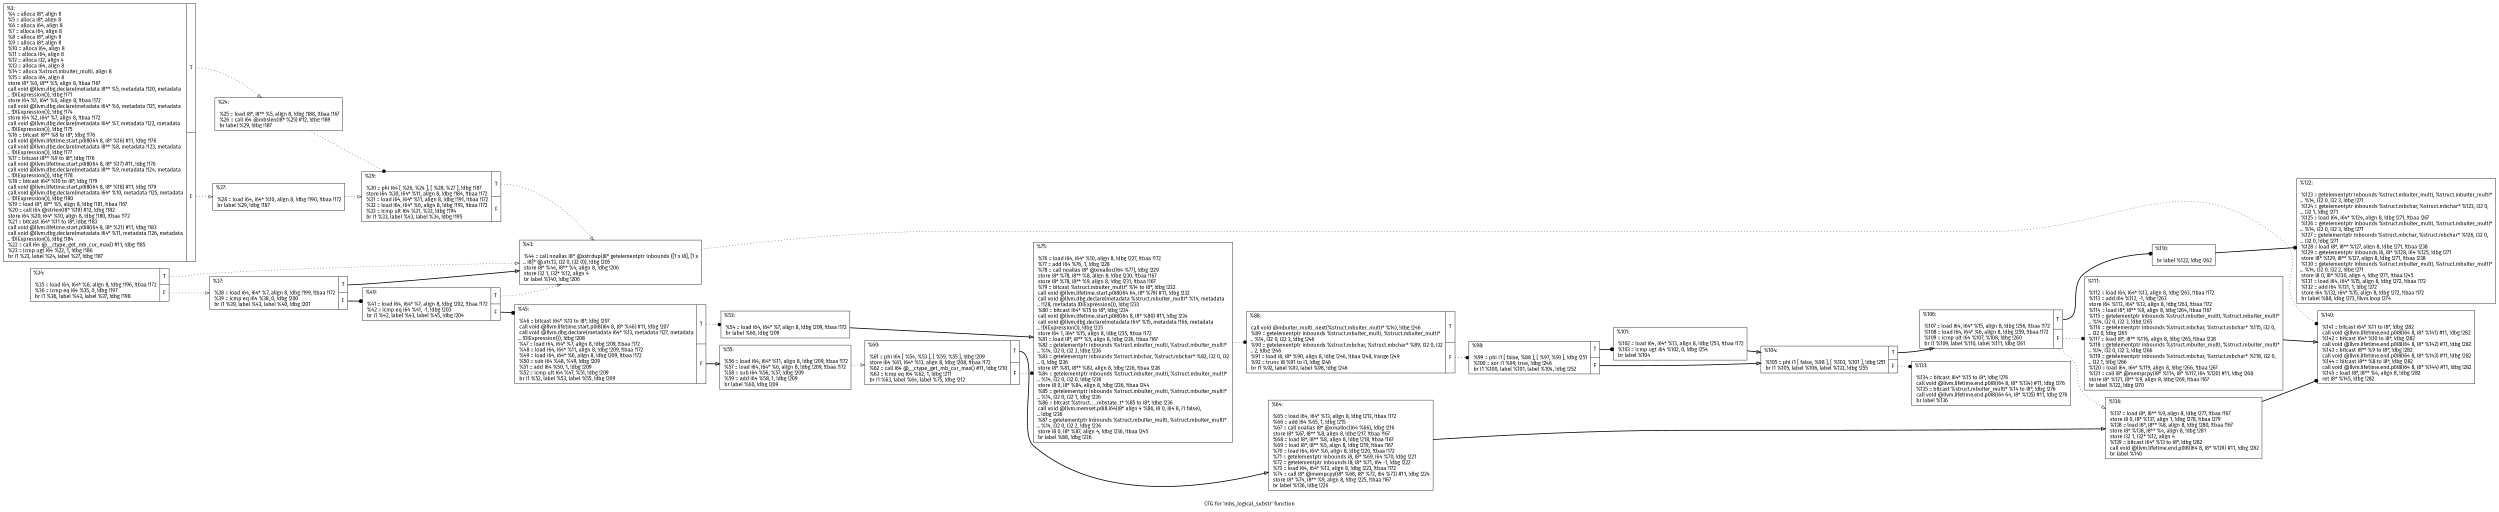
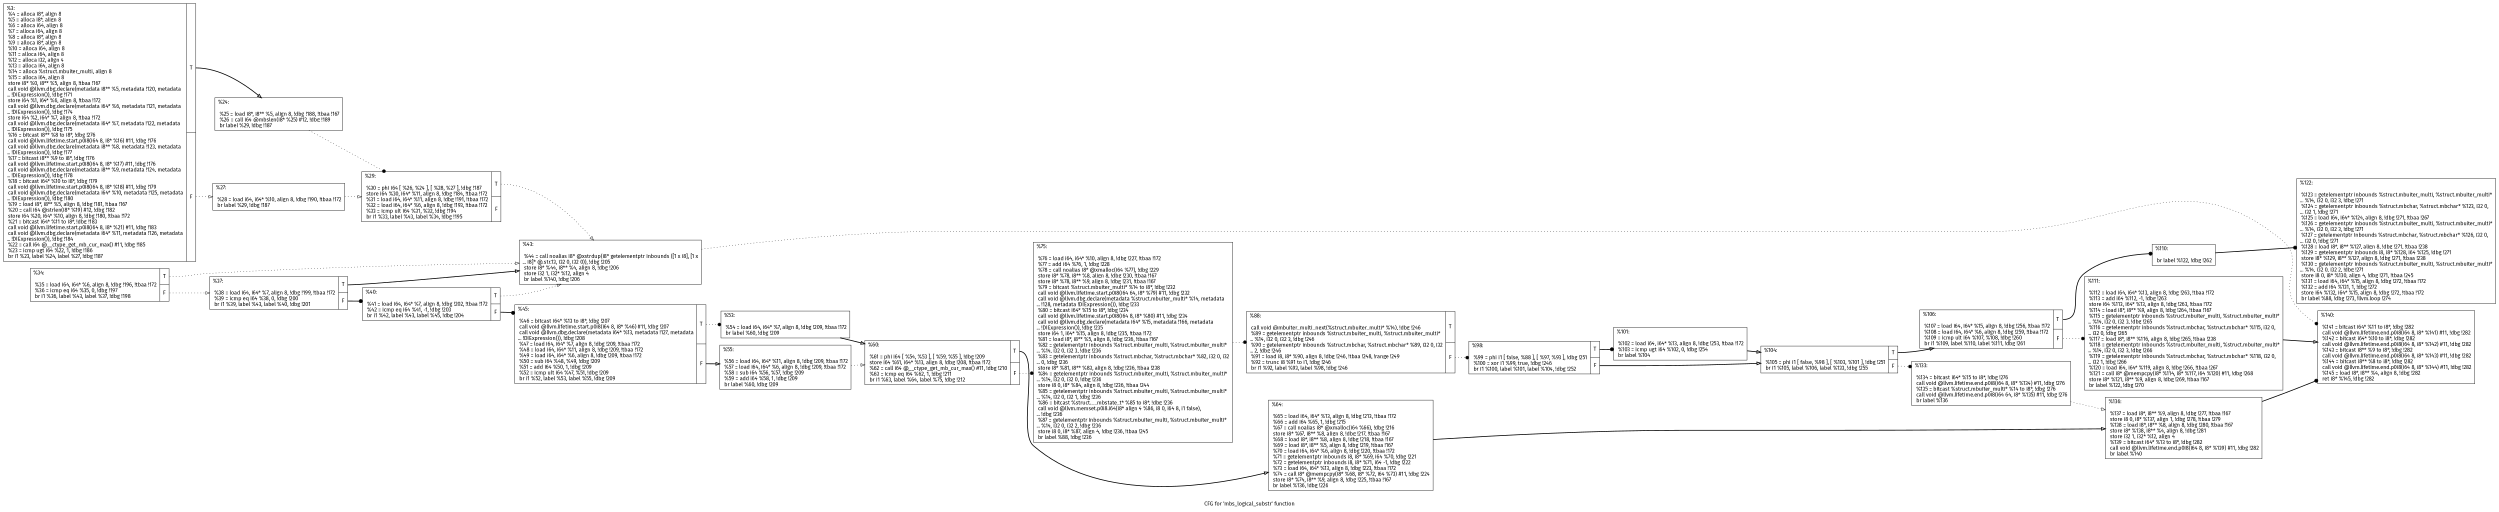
  digraph {
    fontname="Fira Sans"
    label="CFG for 'mbs_logical_substr' function"
    rankdir=LR
    node [fontname="Fira Sans" shape=record]
    edge [arrowhead=onormal fontname="Fira Sans" style=dotted]
-   n1 [label="{%3:\l  %4 = alloca i8*, align 8\l  %5 = alloca i8*, align 8\l  %6 = alloca i64, align 8\l  %7 = alloca i64, align 8\l  %8 = alloca i8*, align 8\l  %9 = alloca i8*, align 8\l  %10 = alloca i64, align 8\l  %11 = alloca i64, align 8\l  %12 = alloca i32, align 4\l  %13 = alloca i64, align 8\l  %14 = alloca %struct.mbuiter_multi, align 8\l  %15 = alloca i64, align 8\l  store i8* %0, i8** %5, align 8, !tbaa !167\l  call void @llvm.dbg.declare(metadata i8** %5, metadata !120, metadata\l... !DIExpression()), !dbg !171\l  store i64 %1, i64* %6, align 8, !tbaa !172\l  call void @llvm.dbg.declare(metadata i64* %6, metadata !121, metadata\l... !DIExpression()), !dbg !174\l  store i64 %2, i64* %7, align 8, !tbaa !172\l  call void @llvm.dbg.declare(metadata i64* %7, metadata !122, metadata\l... !DIExpression()), !dbg !175\l  %16 = bitcast i8** %8 to i8*, !dbg !176\l  call void @llvm.lifetime.start.p0i8(i64 8, i8* %16) #11, !dbg !176\l  call void @llvm.dbg.declare(metadata i8** %8, metadata !123, metadata\l... !DIExpression()), !dbg !177\l  %17 = bitcast i8** %9 to i8*, !dbg !176\l  call void @llvm.lifetime.start.p0i8(i64 8, i8* %17) #11, !dbg !176\l  call void @llvm.dbg.declare(metadata i8** %9, metadata !124, metadata\l... !DIExpression()), !dbg !178\l  %18 = bitcast i64* %10 to i8*, !dbg !179\l  call void @llvm.lifetime.start.p0i8(i64 8, i8* %18) #11, !dbg !179\l  call void @llvm.dbg.declare(metadata i64* %10, metadata !125, metadata\l... !DIExpression()), !dbg !180\l  %19 = load i8*, i8** %5, align 8, !dbg !181, !tbaa !167\l  %20 = call i64 @strlen(i8* %19) #12, !dbg !182\l  store i64 %20, i64* %10, align 8, !dbg !180, !tbaa !172\l  %21 = bitcast i64* %11 to i8*, !dbg !183\l  call void @llvm.lifetime.start.p0i8(i64 8, i8* %21) #11, !dbg !183\l  call void @llvm.dbg.declare(metadata i64* %11, metadata !126, metadata\l... !DIExpression()), !dbg !184\l  %22 = call i64 @__ctype_get_mb_cur_max() #11, !dbg !185\l  %23 = icmp ugt i64 %22, 1, !dbg !186\l  br i1 %23, label %24, label %27, !dbg !187\l|{<s0>T|<s1>F}}"]
+   n1 [label="{%3:\l  %4 = alloca i8*, align 8\l  %5 = alloca i8*, align 8\l  %6 = alloca i64, align 8\l  %7 = alloca i64, align 8\l  %8 = alloca i8*, align 8\l  %9 = alloca i8*, align 8\l  %10 = alloca i64, align 8\l  %11 = alloca i64, align 8\l  %12 = alloca i32, align 4\l  %13 = alloca i64, align 8\l  %14 = alloca %struct.mbuiter_multi, align 8\l  %15 = alloca i64, align 8\l  store i8* %0, i8** %5, align 8, !tbaa !167\l  call void @llvm.dbg.declare(metadata i8** %5, metadata !120, metadata\l... !DIExpression()), !dbg !171\l  store i64 %1, i64* %6, align 8, !tbaa !172\l  call void @llvm.dbg.declare(metadata i64* %6, metadata !121, metadata\l... !DIExpression()), !dbg !174\l  store i64 %2, i64* %7, align 8, !tbaa !172\l  call void @llvm.dbg.declare(metadata i64* %7, metadata !122, metadata\l... !DIExpression()), !dbg !175\l  %16 = bitcast i8** %8 to i8*, !dbg !276\l  call void @llvm.lifetime.start.p0i8(i64 8, i8* %16) #11, !dbg !176\l  call void @llvm.dbg.declare(metadata i8** %8, metadata !123, metadata\l... !DIExpression()), !dbg !177\l  %17 = bitcast i8** %9 to i8*, !dbg !176\l  call void @llvm.lifetime.start.p0i8(i64 8, i8* %17) #11, !dbg !176\l  call void @llvm.dbg.declare(metadata i8** %9, metadata !124, metadata\l... !DIExpression()), !dbg !178\l  %18 = bitcast i64* %10 to i8*, !dbg !179\l  call void @llvm.lifetime.start.p0i8(i64 8, i8* %18) #11, !dbg !179\l  call void @llvm.dbg.declare(metadata i64* %10, metadata !125, metadata\l... !DIExpression()), !dbg !180\l  %19 = load i8*, i8** %5, align 8, !dbg !181, !tbaa !167\l  %20 = call i64 @strlen(i8* %19) #12, !dbg !182\l  store i64 %20, i64* %10, align 8, !dbg !180, !tbaa !172\l  %21 = bitcast i64* %11 to i8*, !dbg !183\l  call void @llvm.lifetime.start.p0i8(i64 8, i8* %21) #11, !dbg !183\l  call void @llvm.dbg.declare(metadata i64* %11, metadata !126, metadata\l... !DIExpression()), !dbg !184\l  %22 = call i64 @__ctype_get_mb_cur_max() #11, !dbg !185\l  %23 = icmp ugt i64 %22, 1, !dbg !186\l  br i1 %23, label %24, label %27, !dbg !187\l|{<s0>T|<s1>F}}"]
    n2 [label="{%24:\l\l  %25 = load i8*, i8** %5, align 8, !dbg !188, !tbaa !167\l  %26 = call i64 @mbslen(i8* %25) #12, !dbg !189\l  br label %29, !dbg !187\l}"]
    n3 [label="{%27:\l\l  %28 = load i64, i64* %10, align 8, !dbg !190, !tbaa !172\l  br label %29, !dbg !187\l}"]
    n4 [label="{%29:\l\l  %30 = phi i64 [ %26, %24 ], [ %28, %27 ], !dbg !187\l  store i64 %30, i64* %11, align 8, !dbg !184, !tbaa !172\l  %31 = load i64, i64* %11, align 8, !dbg !191, !tbaa !172\l  %32 = load i64, i64* %6, align 8, !dbg !193, !tbaa !172\l  %33 = icmp ult i64 %31, %32, !dbg !194\l  br i1 %33, label %43, label %34, !dbg !195\l|{<s0>T|<s1>F}}"]
    n5 [label="{%43:\l\l  %44 = call noalias i8* @xstrdup(i8* getelementptr inbounds ([1 x i8], [1 x\l... i8]* @.str.13, i32 0, i32 0)), !dbg !205\l  store i8* %44, i8** %4, align 8, !dbg !206\l  store i32 1, i32* %12, align 4\l  br label %140, !dbg !206\l}"]
    n6 [label="{%140:\l\l  %141 = bitcast i64* %11 to i8*, !dbg !282\l  call void @llvm.lifetime.end.p0i8(i64 8, i8* %141) #11, !dbg !282\l  %142 = bitcast i64* %10 to i8*, !dbg !282\l  call void @llvm.lifetime.end.p0i8(i64 8, i8* %142) #11, !dbg !282\l  %143 = bitcast i8** %9 to i8*, !dbg !282\l  call void @llvm.lifetime.end.p0i8(i64 8, i8* %143) #11, !dbg !282\l  %144 = bitcast i8** %8 to i8*, !dbg !282\l  call void @llvm.lifetime.end.p0i8(i64 8, i8* %144) #11, !dbg !282\l  %145 = load i8*, i8** %4, align 8, !dbg !282\l  ret i8* %145, !dbg !282\l}"]
    n7 [label="{%34:\l\l  %35 = load i64, i64* %6, align 8, !dbg !196, !tbaa !172\l  %36 = icmp eq i64 %35, 0, !dbg !197\l  br i1 %36, label %43, label %37, !dbg !198\l|{<s0>T|<s1>F}}"]
    n8 [label="{%37:\l\l  %38 = load i64, i64* %7, align 8, !dbg !199, !tbaa !172\l  %39 = icmp eq i64 %38, 0, !dbg !200\l  br i1 %39, label %43, label %40, !dbg !201\l|{<s0>T|<s1>F}}"]
    n9 [label="{%40:\l\l  %41 = load i64, i64* %7, align 8, !dbg !202, !tbaa !172\l  %42 = icmp eq i64 %41, -1, !dbg !203\l  br i1 %42, label %43, label %45, !dbg !204\l|{<s0>T|<s1>F}}"]
    n10 [label="{%45:\l\l  %46 = bitcast i64* %13 to i8*, !dbg !207\l  call void @llvm.lifetime.start.p0i8(i64 8, i8* %46) #11, !dbg !207\l  call void @llvm.dbg.declare(metadata i64* %13, metadata !127, metadata\l... !DIExpression()), !dbg !208\l  %47 = load i64, i64* %7, align 8, !dbg !209, !tbaa !172\l  %48 = load i64, i64* %11, align 8, !dbg !209, !tbaa !172\l  %49 = load i64, i64* %6, align 8, !dbg !209, !tbaa !172\l  %50 = sub i64 %48, %49, !dbg !209\l  %51 = add i64 %50, 1, !dbg !209\l  %52 = icmp ult i64 %47, %51, !dbg !209\l  br i1 %52, label %53, label %55, !dbg !209\l|{<s0>T|<s1>F}}"]
    n11 [label="{%53:\l\l  %54 = load i64, i64* %7, align 8, !dbg !209, !tbaa !172\l  br label %60, !dbg !209\l}"]
    n12 [label="{%55:\l\l  %56 = load i64, i64* %11, align 8, !dbg !209, !tbaa !172\l  %57 = load i64, i64* %6, align 8, !dbg !209, !tbaa !172\l  %58 = sub i64 %56, %57, !dbg !209\l  %59 = add i64 %58, 1, !dbg !209\l  br label %60, !dbg !209\l}"]
    n13 [label="{%60:\l\l  %61 = phi i64 [ %54, %53 ], [ %59, %55 ], !dbg !209\l  store i64 %61, i64* %13, align 8, !dbg !208, !tbaa !172\l  %62 = call i64 @__ctype_get_mb_cur_max() #11, !dbg !210\l  %63 = icmp eq i64 %62, 1, !dbg !211\l  br i1 %63, label %64, label %75, !dbg !212\l|{<s0>T|<s1>F}}"]
    n14 [label="{%64:\l\l  %65 = load i64, i64* %13, align 8, !dbg !213, !tbaa !172\l  %66 = add i64 %65, 1, !dbg !215\l  %67 = call noalias i8* @xmalloc(i64 %66), !dbg !216\l  store i8* %67, i8** %8, align 8, !dbg !217, !tbaa !167\l  %68 = load i8*, i8** %8, align 8, !dbg !218, !tbaa !167\l  %69 = load i8*, i8** %5, align 8, !dbg !219, !tbaa !167\l  %70 = load i64, i64* %6, align 8, !dbg !220, !tbaa !172\l  %71 = getelementptr inbounds i8, i8* %69, i64 %70, !dbg !221\l  %72 = getelementptr inbounds i8, i8* %71, i64 -1, !dbg !222\l  %73 = load i64, i64* %13, align 8, !dbg !223, !tbaa !172\l  %74 = call i8* @mempcpy(i8* %68, i8* %72, i64 %73) #11, !dbg !224\l  store i8* %74, i8** %9, align 8, !dbg !225, !tbaa !167\l  br label %136, !dbg !226\l}"]
    n15 [label="{%75:\l\l  %76 = load i64, i64* %10, align 8, !dbg !227, !tbaa !172\l  %77 = add i64 %76, 1, !dbg !228\l  %78 = call noalias i8* @xmalloc(i64 %77), !dbg !229\l  store i8* %78, i8** %8, align 8, !dbg !230, !tbaa !167\l  store i8* %78, i8** %9, align 8, !dbg !231, !tbaa !167\l  %79 = bitcast %struct.mbuiter_multi* %14 to i8*, !dbg !232\l  call void @llvm.lifetime.start.p0i8(i64 64, i8* %79) #11, !dbg !232\l  call void @llvm.dbg.declare(metadata %struct.mbuiter_multi* %14, metadata\l... !128, metadata !DIExpression()), !dbg !233\l  %80 = bitcast i64* %15 to i8*, !dbg !234\l  call void @llvm.lifetime.start.p0i8(i64 8, i8* %80) #11, !dbg !234\l  call void @llvm.dbg.declare(metadata i64* %15, metadata !166, metadata\l... !DIExpression()), !dbg !235\l  store i64 1, i64* %15, align 8, !dbg !235, !tbaa !172\l  %81 = load i8*, i8** %5, align 8, !dbg !236, !tbaa !167\l  %82 = getelementptr inbounds %struct.mbuiter_multi, %struct.mbuiter_multi*\l... %14, i32 0, i32 3, !dbg !236\l  %83 = getelementptr inbounds %struct.mbchar, %struct.mbchar* %82, i32 0, i32\l... 0, !dbg !236\l  store i8* %81, i8** %83, align 8, !dbg !236, !tbaa !238\l  %84 = getelementptr inbounds %struct.mbuiter_multi, %struct.mbuiter_multi*\l... %14, i32 0, i32 0, !dbg !236\l  store i8 0, i8* %84, align 8, !dbg !236, !tbaa !244\l  %85 = getelementptr inbounds %struct.mbuiter_multi, %struct.mbuiter_multi*\l... %14, i32 0, i32 1, !dbg !236\l  %86 = bitcast %struct.__mbstate_t* %85 to i8*, !dbg !236\l  call void @llvm.memset.p0i8.i64(i8* align 4 %86, i8 0, i64 8, i1 false),\l... !dbg !236\l  %87 = getelementptr inbounds %struct.mbuiter_multi, %struct.mbuiter_multi*\l... %14, i32 0, i32 2, !dbg !236\l  store i8 0, i8* %87, align 4, !dbg !236, !tbaa !245\l  br label %88, !dbg !236\l}"]
    n16 [label="{%136:\l\l  %137 = load i8*, i8** %9, align 8, !dbg !277, !tbaa !167\l  store i8 0, i8* %137, align 1, !dbg !278, !tbaa !279\l  %138 = load i8*, i8** %8, align 8, !dbg !280, !tbaa !167\l  store i8* %138, i8** %4, align 8, !dbg !281\l  store i32 1, i32* %12, align 4\l  %139 = bitcast i64* %13 to i8*, !dbg !282\l  call void @llvm.lifetime.end.p0i8(i64 8, i8* %139) #11, !dbg !282\l  br label %140\l}"]
    n17 [label="{%88:\l\l  call void @mbuiter_multi_next(%struct.mbuiter_multi* %14), !dbg !246\l  %89 = getelementptr inbounds %struct.mbuiter_multi, %struct.mbuiter_multi*\l... %14, i32 0, i32 3, !dbg !246\l  %90 = getelementptr inbounds %struct.mbchar, %struct.mbchar* %89, i32 0, i32\l... 2, !dbg !246\l  %91 = load i8, i8* %90, align 8, !dbg !246, !tbaa !248, !range !249\l  %92 = trunc i8 %91 to i1, !dbg !246\l  br i1 %92, label %93, label %98, !dbg !246\l|{<s0>T|<s1>F}}"]
    n18 [label="{%98:\l\l  %99 = phi i1 [ false, %88 ], [ %97, %93 ], !dbg !251\l  %100 = xor i1 %99, true, !dbg !246\l  br i1 %100, label %101, label %104, !dbg !252\l|{<s0>T|<s1>F}}"]
    n19 [label="{%101:\l\l  %102 = load i64, i64* %13, align 8, !dbg !253, !tbaa !172\l  %103 = icmp ugt i64 %102, 0, !dbg !254\l  br label %104\l}"]
    n20 [label="{%104:\l\l  %105 = phi i1 [ false, %98 ], [ %103, %101 ], !dbg !251\l  br i1 %105, label %106, label %133, !dbg !255\l|{<s0>T|<s1>F}}"]
    n21 [label="{%106:\l\l  %107 = load i64, i64* %15, align 8, !dbg !256, !tbaa !172\l  %108 = load i64, i64* %6, align 8, !dbg !259, !tbaa !172\l  %109 = icmp ult i64 %107, %108, !dbg !260\l  br i1 %109, label %110, label %111, !dbg !261\l|{<s0>T|<s1>F}}"]
    n22 [label="{%133:\l\l  %134 = bitcast i64* %15 to i8*, !dbg !276\l  call void @llvm.lifetime.end.p0i8(i64 8, i8* %134) #11, !dbg !276\l  %135 = bitcast %struct.mbuiter_multi* %14 to i8*, !dbg !276\l  call void @llvm.lifetime.end.p0i8(i64 64, i8* %135) #11, !dbg !276\l  br label %136\l}"]
    n23 [label="{%110:\l\l  br label %122, !dbg !262\l}"]
    n24 [label="{%111:\l\l  %112 = load i64, i64* %13, align 8, !dbg !263, !tbaa !172\l  %113 = add i64 %112, -1, !dbg !263\l  store i64 %113, i64* %13, align 8, !dbg !263, !tbaa !172\l  %114 = load i8*, i8** %9, align 8, !dbg !264, !tbaa !167\l  %115 = getelementptr inbounds %struct.mbuiter_multi, %struct.mbuiter_multi*\l... %14, i32 0, i32 3, !dbg !265\l  %116 = getelementptr inbounds %struct.mbchar, %struct.mbchar* %115, i32 0,\l... i32 0, !dbg !265\l  %117 = load i8*, i8** %116, align 8, !dbg !265, !tbaa !238\l  %118 = getelementptr inbounds %struct.mbuiter_multi, %struct.mbuiter_multi*\l... %14, i32 0, i32 3, !dbg !266\l  %119 = getelementptr inbounds %struct.mbchar, %struct.mbchar* %118, i32 0,\l... i32 1, !dbg !266\l  %120 = load i64, i64* %119, align 8, !dbg !266, !tbaa !267\l  %121 = call i8* @mempcpy(i8* %114, i8* %117, i64 %120) #11, !dbg !268\l  store i8* %121, i8** %9, align 8, !dbg !269, !tbaa !167\l  br label %122, !dbg !270\l}"]
    n25 [label="{%122:\l\l  %123 = getelementptr inbounds %struct.mbuiter_multi, %struct.mbuiter_multi*\l... %14, i32 0, i32 3, !dbg !271\l  %124 = getelementptr inbounds %struct.mbchar, %struct.mbchar* %123, i32 0,\l... i32 1, !dbg !271\l  %125 = load i64, i64* %124, align 8, !dbg !271, !tbaa !267\l  %126 = getelementptr inbounds %struct.mbuiter_multi, %struct.mbuiter_multi*\l... %14, i32 0, i32 3, !dbg !271\l  %127 = getelementptr inbounds %struct.mbchar, %struct.mbchar* %126, i32 0,\l... i32 0, !dbg !271\l  %128 = load i8*, i8** %127, align 8, !dbg !271, !tbaa !238\l  %129 = getelementptr inbounds i8, i8* %128, i64 %125, !dbg !271\l  store i8* %129, i8** %127, align 8, !dbg !271, !tbaa !238\l  %130 = getelementptr inbounds %struct.mbuiter_multi, %struct.mbuiter_multi*\l... %14, i32 0, i32 2, !dbg !271\l  store i8 0, i8* %130, align 4, !dbg !271, !tbaa !245\l  %131 = load i64, i64* %15, align 8, !dbg !272, !tbaa !172\l  %132 = add i64 %131, 1, !dbg !272\l  store i64 %132, i64* %15, align 8, !dbg !272, !tbaa !172\l  br label %88, !dbg !273, !llvm.loop !274\l}"]
-   n1 -> n2 [tailport=s0]
+   n1 -> n2 [style=bold tailport=s0]
    n1 -> n3 [tailport=s1]
    n2 -> n4 [arrowhead=dot]
    n3 -> n4
    n4 -> n5 [tailport=s0]
    n5 -> n6 [arrowhead=dot]
    n7 -> n5 [tailport=s0]
    n7 -> n8 [tailport=s1]
    n8 -> n5 [style=bold tailport=s0]
    n8 -> n9 [arrowhead=dot style=bold tailport=s1]
    n9 -> n5 [tailport=s0]
    n9 -> n10 [arrowhead=dot style=bold tailport=s1]
    n10 -> n11 [arrowhead=dot tailport=s0]
    n10 -> n12 [style=bold tailport=s1]
-   n11 -> n15 [style=bold]
+   n11 -> n13 [style=bold]
    n12 -> n13
    n13 -> n14 [style=bold tailport=s0]
    n13 -> n15 [arrowhead=dot tailport=s1]
    n14 -> n16 [style=bold]
    n15 -> n17 [arrowhead=dot]
    n16 -> n6 [arrowhead=dot style=bold]
    n17 -> n18 [arrowhead=dot tailport=s1]
    n18 -> n19 [arrowhead=dot style=bold tailport=s0]
    n18 -> n20 [style=bold tailport=s1]
    n19 -> n20 [style=bold]
    n20 -> n21 [style=bold tailport=s0]
    n20 -> n22 [arrowhead=dot tailport=s1]
    n21 -> n23 [arrowhead=dot style=bold tailport=s0]
    n21 -> n24 [arrowhead=dot tailport=s1]
-   n21 -> n16
+   n22 -> n16
    n23 -> n25 [arrowhead=dot style=bold]
    n24 -> n6 [style=bold]
  }
